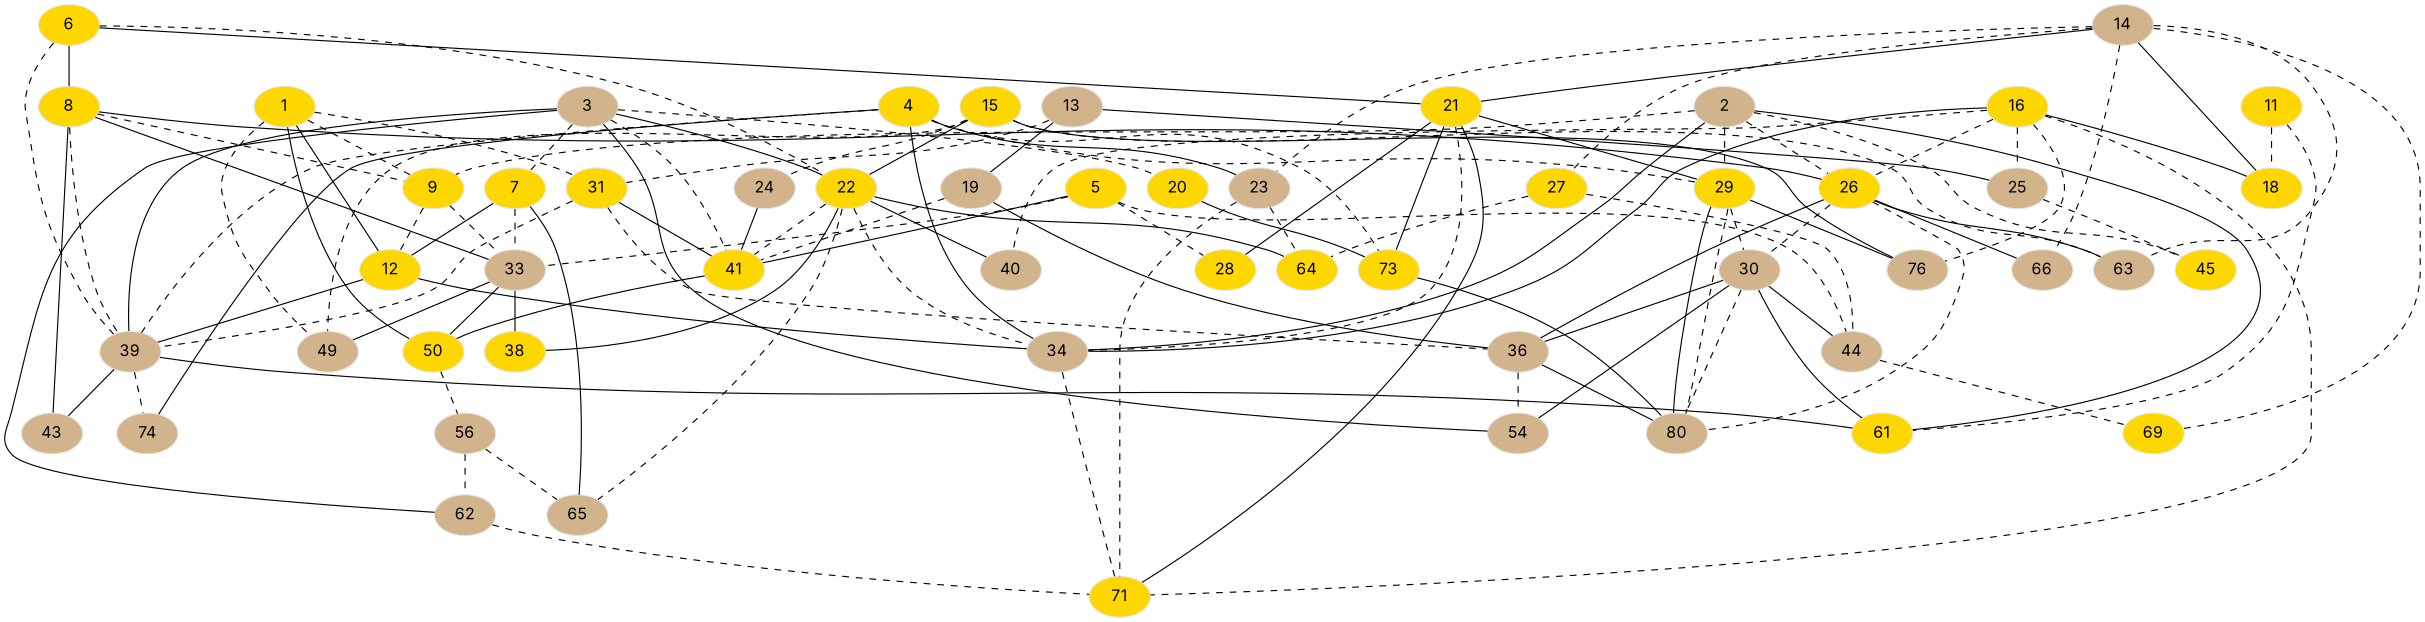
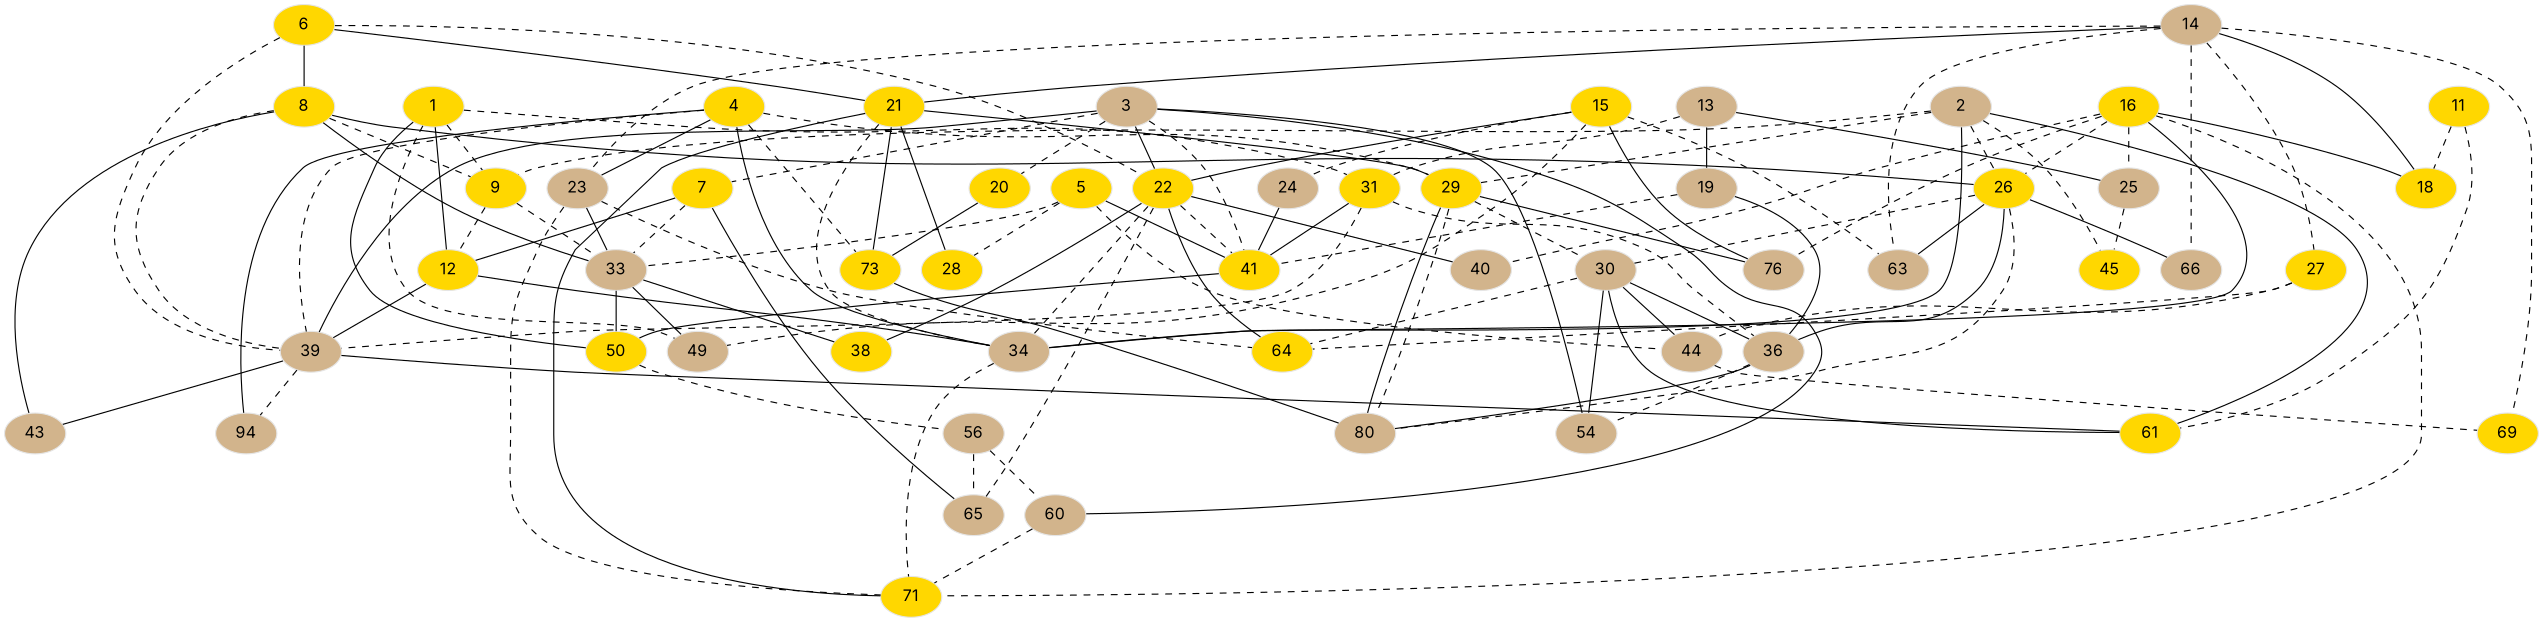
  graph {
    fontname=Inter
    node [color=gray90 fillcolor=gold fontname=Inter style=filled]
    edge [fontname=Inter style=dashed]
    1 [super="+10"]
    9 [super="+55"]
    12 [super="+75"]
    31 [super="+81"]
    49 [fillcolor=tan]
    50
    33 [fillcolor=tan super="+35"]
    34 [fillcolor=tan super="+58"]
    39 [fillcolor=tan super="+51"]
    41 [super="+67"]
    36 [fillcolor=tan super="+47"]
    56 [fillcolor=tan]
    2 [fillcolor=tan super="+46"]
    26 [super="+79"]
    29 [super="+60"]
    45
    61
    63 [fillcolor=tan]
    66 [fillcolor=tan]
    30 [fillcolor=tan super="+53"]
    80 [fillcolor=tan]
    76 [fillcolor=tan]
    71
    3 [fillcolor=tan super="+42"]
    7
    20
    22 [super="+77"]
    54 [fillcolor=tan]
-   62 [fillcolor=tan]
+   62 [fillcolor=tan label=60]
    65 [fillcolor=tan]
    73
    40 [fillcolor=tan]
    38
    64
-   74 [fillcolor=tan]
+   74 [fillcolor=tan label=94]
    43 [fillcolor=tan]
    4 [super="+78"]
    23 [fillcolor=tan super="+68"]
    5 [super="+59"]
    28
    44 [fillcolor=tan]
    69
    6 [super="+70"]
    8 [super="+17"]
    21 [super="+32"]
    11
    18
    19 [fillcolor=tan super="+72"]
    13 [fillcolor=tan]
    25 [fillcolor=tan]
    14 [fillcolor=tan super="+37"]
    27
    15 [super="+48"]
    24 [fillcolor=tan]
    16 [super="+52"]
    1 -- 9
    1 -- 12 [style=solid]
    1 -- 31
    1 -- 49
    1 -- 50 [style=solid]
    9 -- 12
    9 -- 33
    12 -- 34 [style=solid]
    12 -- 39 [style=solid]
    31 -- 39 [weight=2]
    31 -- 41 [style=solid]
    31 -- 36
    50 -- 56
    33 -- 49 [style=solid]
    33 -- 50 [style=solid]
    33 -- 38 [style=solid]
    34 -- 71
    39 -- 61 [style=solid]
    39 -- 74
    39 -- 43 [style=solid]
    41 -- 50 [style=solid]
    36 -- 80 [style=solid]
    36 -- 54
    56 -- 62
    56 -- 65
    2 -- 9
    2 -- 34 [style=solid weight=2]
    2 -- 26
    2 -- 29
    2 -- 45
    2 -- 61 [style=solid]
    26 -- 36 [style=solid]
    26 -- 63 [style=solid]
    26 -- 66 [style=solid]
    26 -- 30 [weight=2]
    26 -- 80
    29 -- 30
    29 -- 80 [style=solid]
    29 -- 80
    29 -- 76 [style=solid]
    30 -- 36 [style=solid]
    30 -- 61 [style=solid]
-   30 -- 80
+   30 -- 64
    30 -- 54 [style=solid]
    30 -- 44 [style=solid]
    3 -- 39 [style=solid weight=2]
    3 -- 41
    3 -- 7
    3 -- 20
    3 -- 22 [style=solid]
    3 -- 54 [style=solid]
    3 -- 62 [style=solid]
    7 -- 12 [style=solid]
    7 -- 33
    7 -- 65 [style=solid]
    20 -- 73 [style=solid]
    22 -- 34
    22 -- 41
    22 -- 65
    22 -- 40 [style=solid]
    22 -- 38 [style=solid]
    22 -- 64 [style=solid]
    62 -- 71
    73 -- 80 [style=solid]
    4 -- 34 [style=solid]
    4 -- 39
    4 -- 29
    4 -- 73
    4 -- 74 [style=solid]
    4 -- 23 [style=solid]
+   23 -- 33 [style=solid weight=2]
    23 -- 71
    23 -- 64
    5 -- 33
    5 -- 41 [style=solid weight=2]
    5 -- 28 [weight=2]
    5 -- 44
    44 -- 69
    6 -- 39 [weight=2]
    6 -- 22
    6 -- 8 [style=solid]
    6 -- 21 [style=solid]
    8 -- 9
    8 -- 33 [style=solid weight=2]
    8 -- 39
    8 -- 26 [style=solid]
    8 -- 43 [style=solid]
    21 -- 34
    21 -- 29 [style=solid]
    21 -- 71 [style=solid]
    21 -- 73 [style=solid]
    21 -- 28 [style=solid]
    11 -- 61
    11 -- 18
    19 -- 41 [weight=2]
    19 -- 36 [style=solid]
    13 -- 31
    13 -- 19 [style=solid]
    13 -- 25 [style=solid]
    25 -- 45
    14 -- 63
    14 -- 66
    14 -- 23
    14 -- 69
    14 -- 21 [style=solid]
    14 -- 18 [style=solid]
    14 -- 27
    27 -- 64
    27 -- 44
    15 -- 49
    15 -- 63
    15 -- 76 [style=solid]
    15 -- 22 [style=solid]
    15 -- 24
    24 -- 41 [style=solid]
    16 -- 34 [style=solid]
    16 -- 26
    16 -- 76
    16 -- 71
    16 -- 40
    16 -- 18 [style=solid]
    16 -- 25
  }
